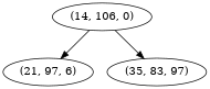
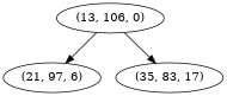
  digraph {
-   "(13, 106, 0)" [label="(14, 106, 0)"]
+   "(13, 106, 0)"
    "(21, 97, 6)"
-   "(35, 83, 17)" [label="(35, 83, 97)"]
+   "(35, 83, 17)"
    "(13, 106, 0)" -> "(21, 97, 6)"
    "(13, 106, 0)" -> "(35, 83, 17)"
  }
